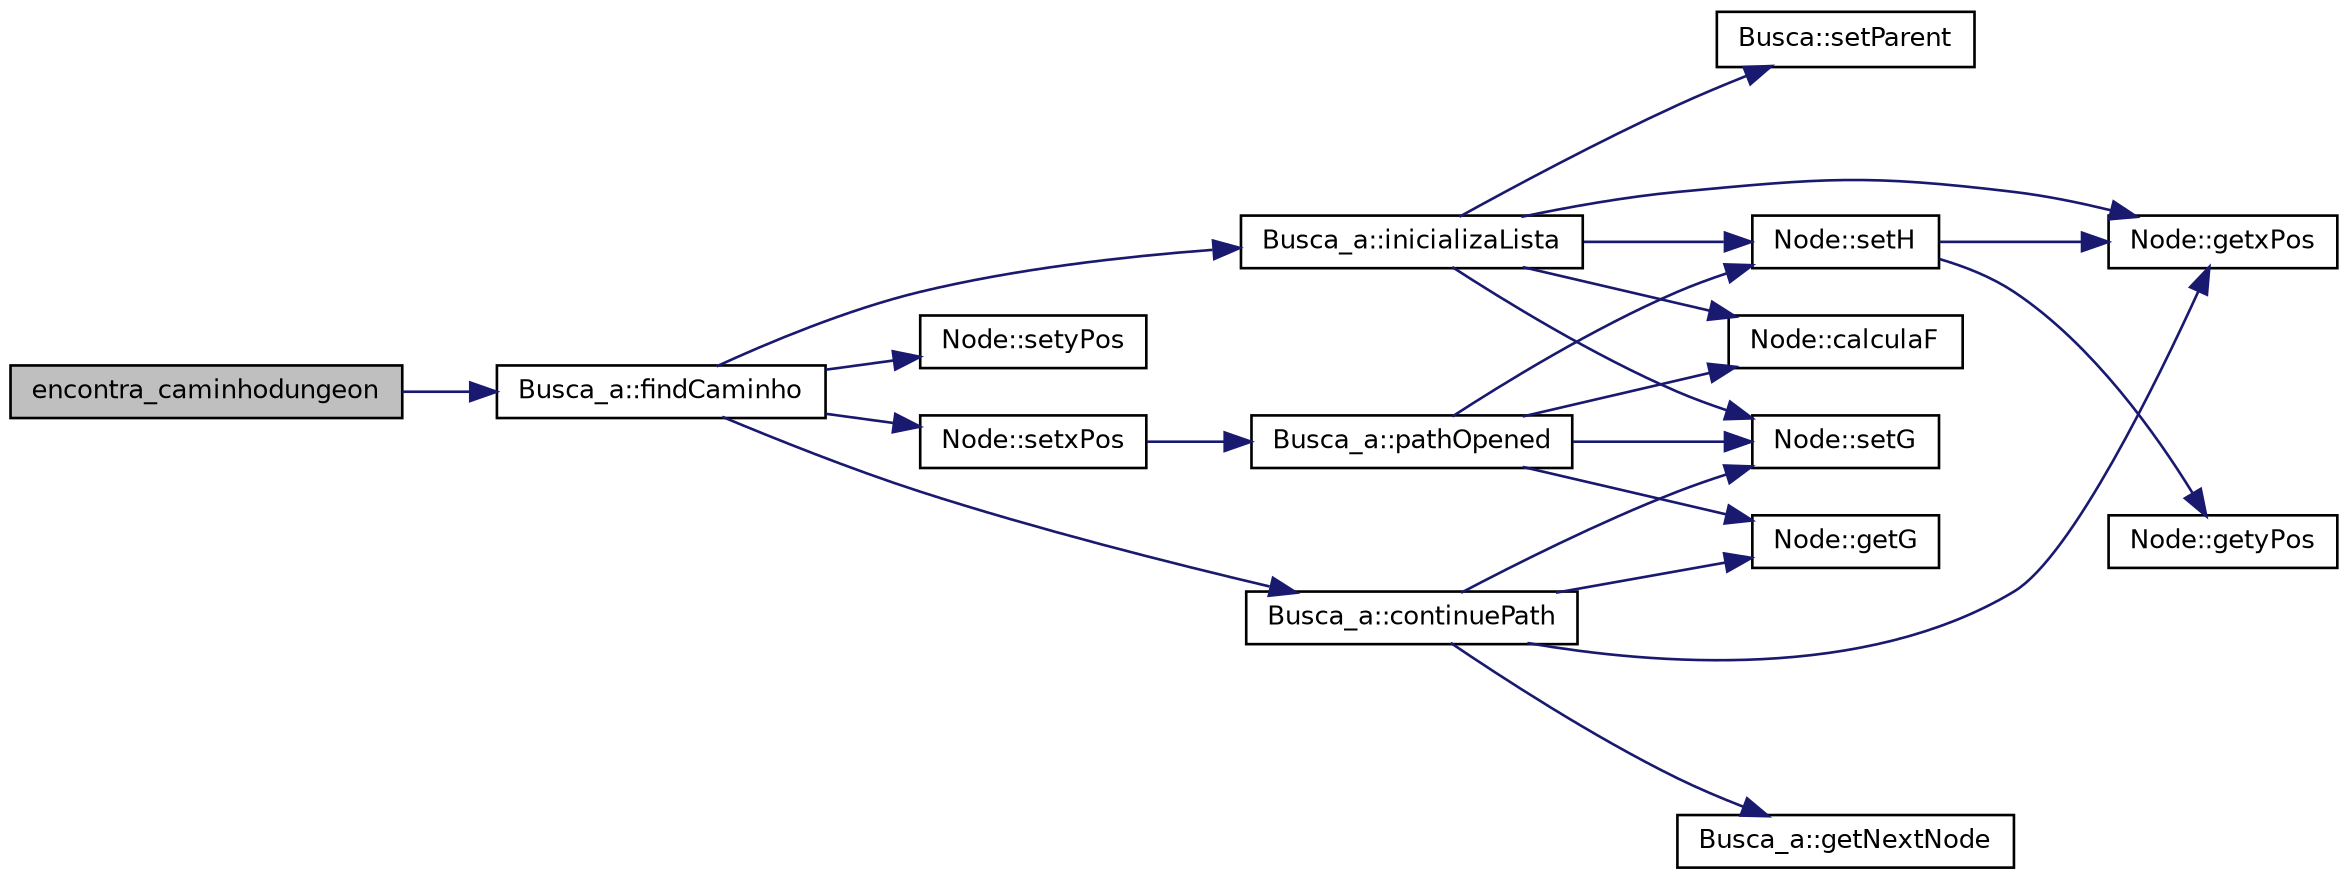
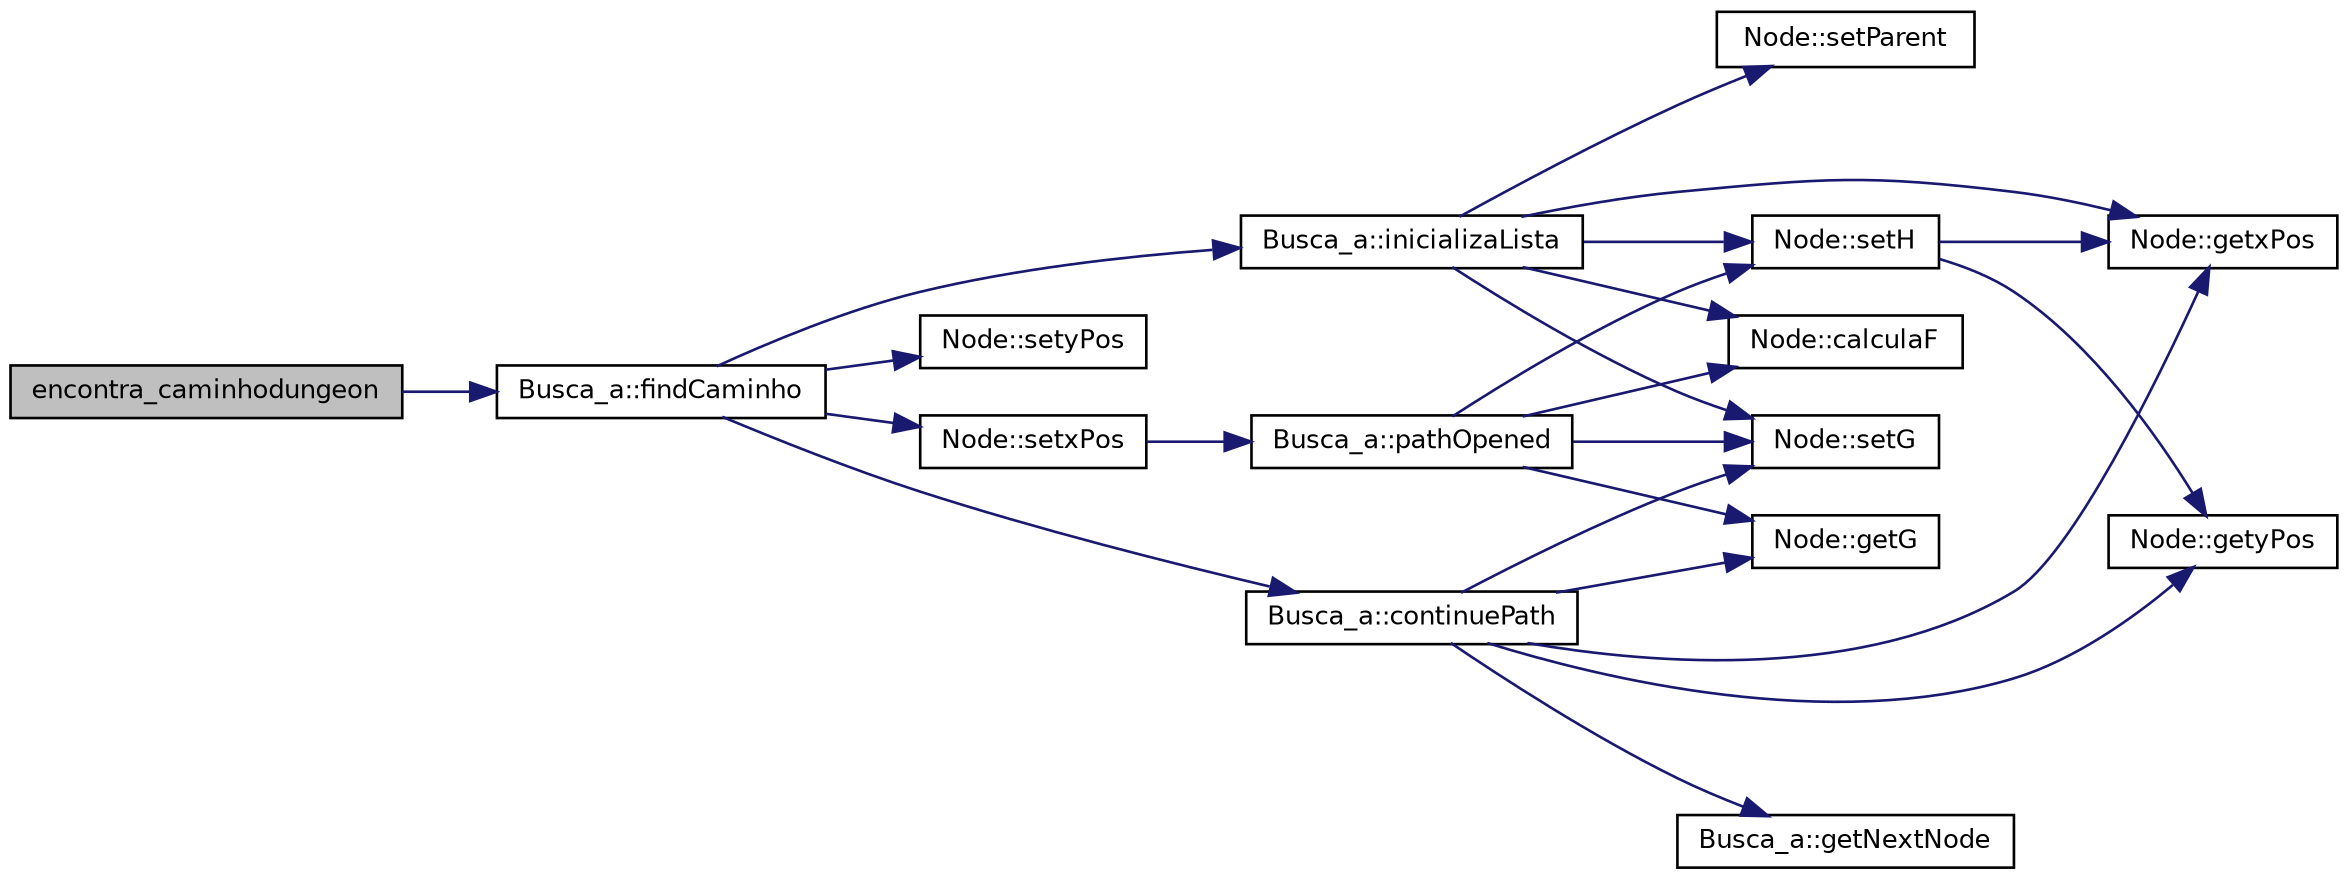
  digraph {
    rankdir=LR
    node [color=black fillcolor=white fontname=Helvetica fontsize=10 shape=record style=filled]
    edge [color=midnightblue fontname=Helvetica fontsize=10 labelfontname=Helvetica labelfontsize=10 style=solid]
    n1 [fillcolor=grey75 fontcolor=black height=0.2 label=encontra_caminhodungeon width=0.4]
    n2 [height=0.2 label="Busca_a::findCaminho" width=0.4]
    n3 [height=0.2 label="Node::setxPos" width=0.4]
    n4 [height=0.2 label="Node::setyPos" width=0.4]
    n5 [height=0.2 label="Busca_a::inicializaLista" width=0.4]
    n6 [height=0.2 label="Busca_a::continuePath" width=0.4]
    n7 [height=0.2 label="Busca_a::pathOpened" width=0.4]
    n8 [height=0.2 label="Node::getxPos" width=0.4]
    n9 [height=0.2 label="Node::setG" width=0.4]
    n10 [height=0.2 label="Node::setH" width=0.4]
    n11 [height=0.2 label="Node::calculaF" width=0.4]
-   n12 [height=0.2 label="Busca::setParent" width=0.4]
+   n12 [height=0.2 label="Node::setParent" width=0.4]
    n13 [height=0.2 label="Node::getyPos" width=0.4]
    n14 [height=0.2 label="Busca_a::getNextNode" width=0.4]
    n15 [height=0.2 label="Node::getG" width=0.4]
    n1 -> n2
    n2 -> n3
    n2 -> n4
    n2 -> n5
    n2 -> n6
    n3 -> n7
    n5 -> n8
    n5 -> n9
    n5 -> n10
    n5 -> n11
    n5 -> n12
    n6 -> n8
    n6 -> n9
+   n6 -> n13
    n6 -> n14
    n6 -> n15
    n7 -> n9
    n7 -> n10
    n7 -> n11
    n7 -> n15
    n10 -> n8
    n10 -> n13
  }
